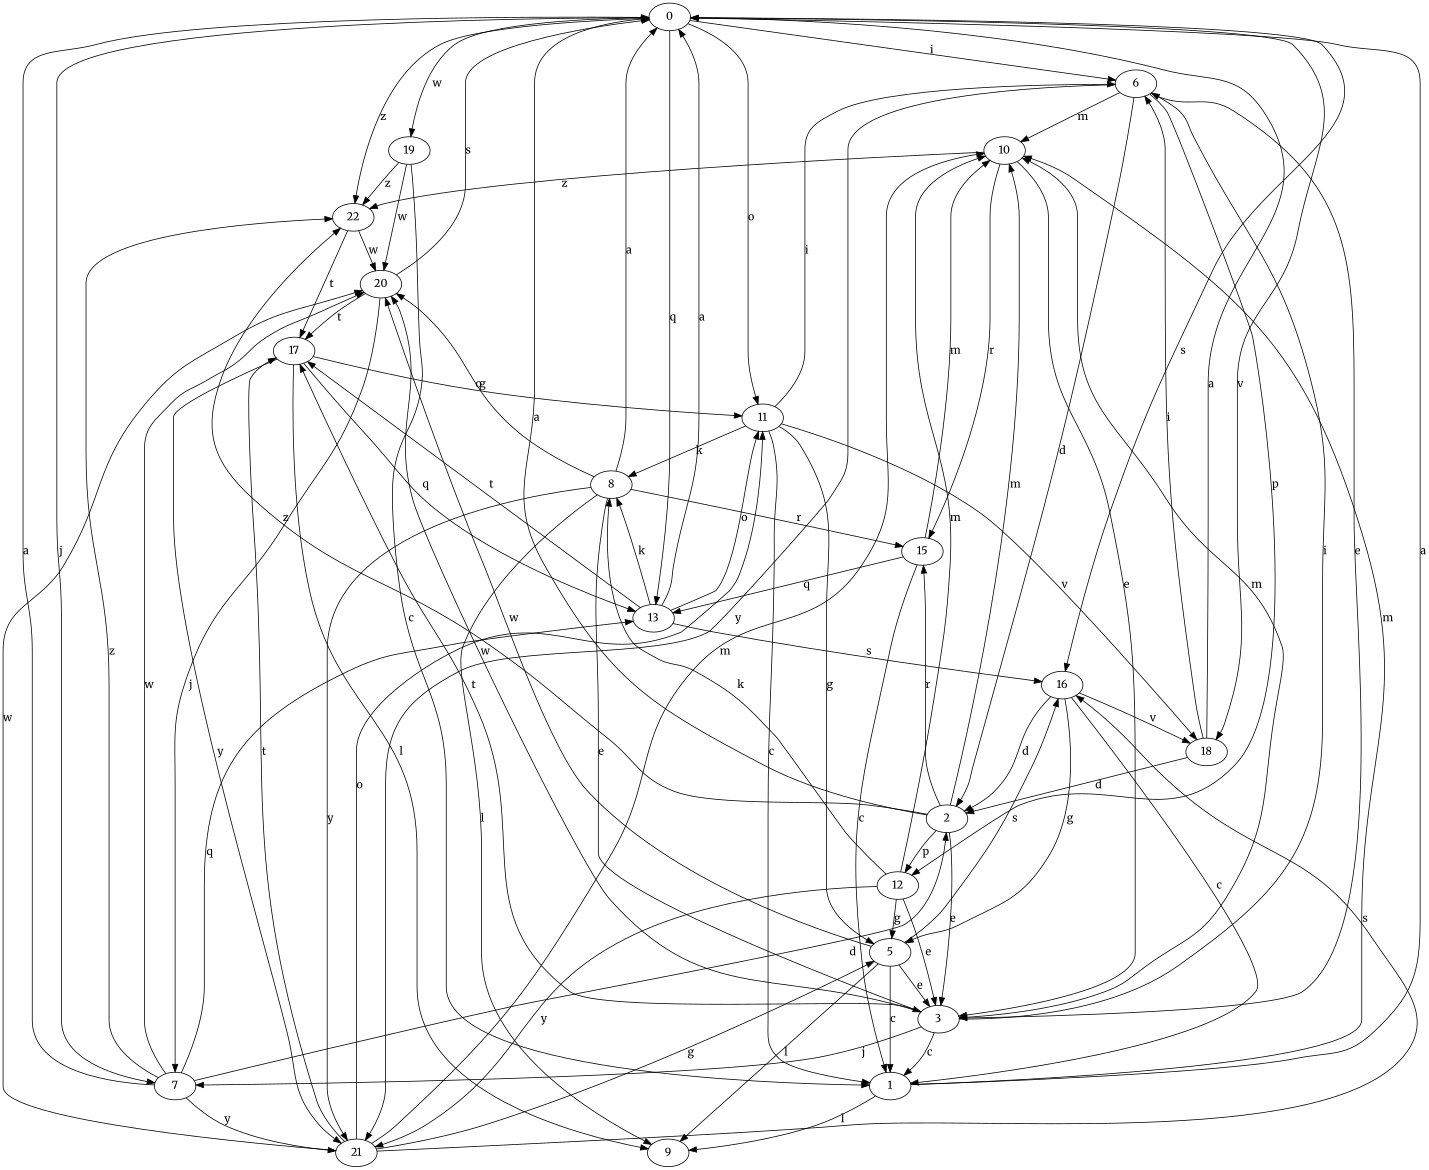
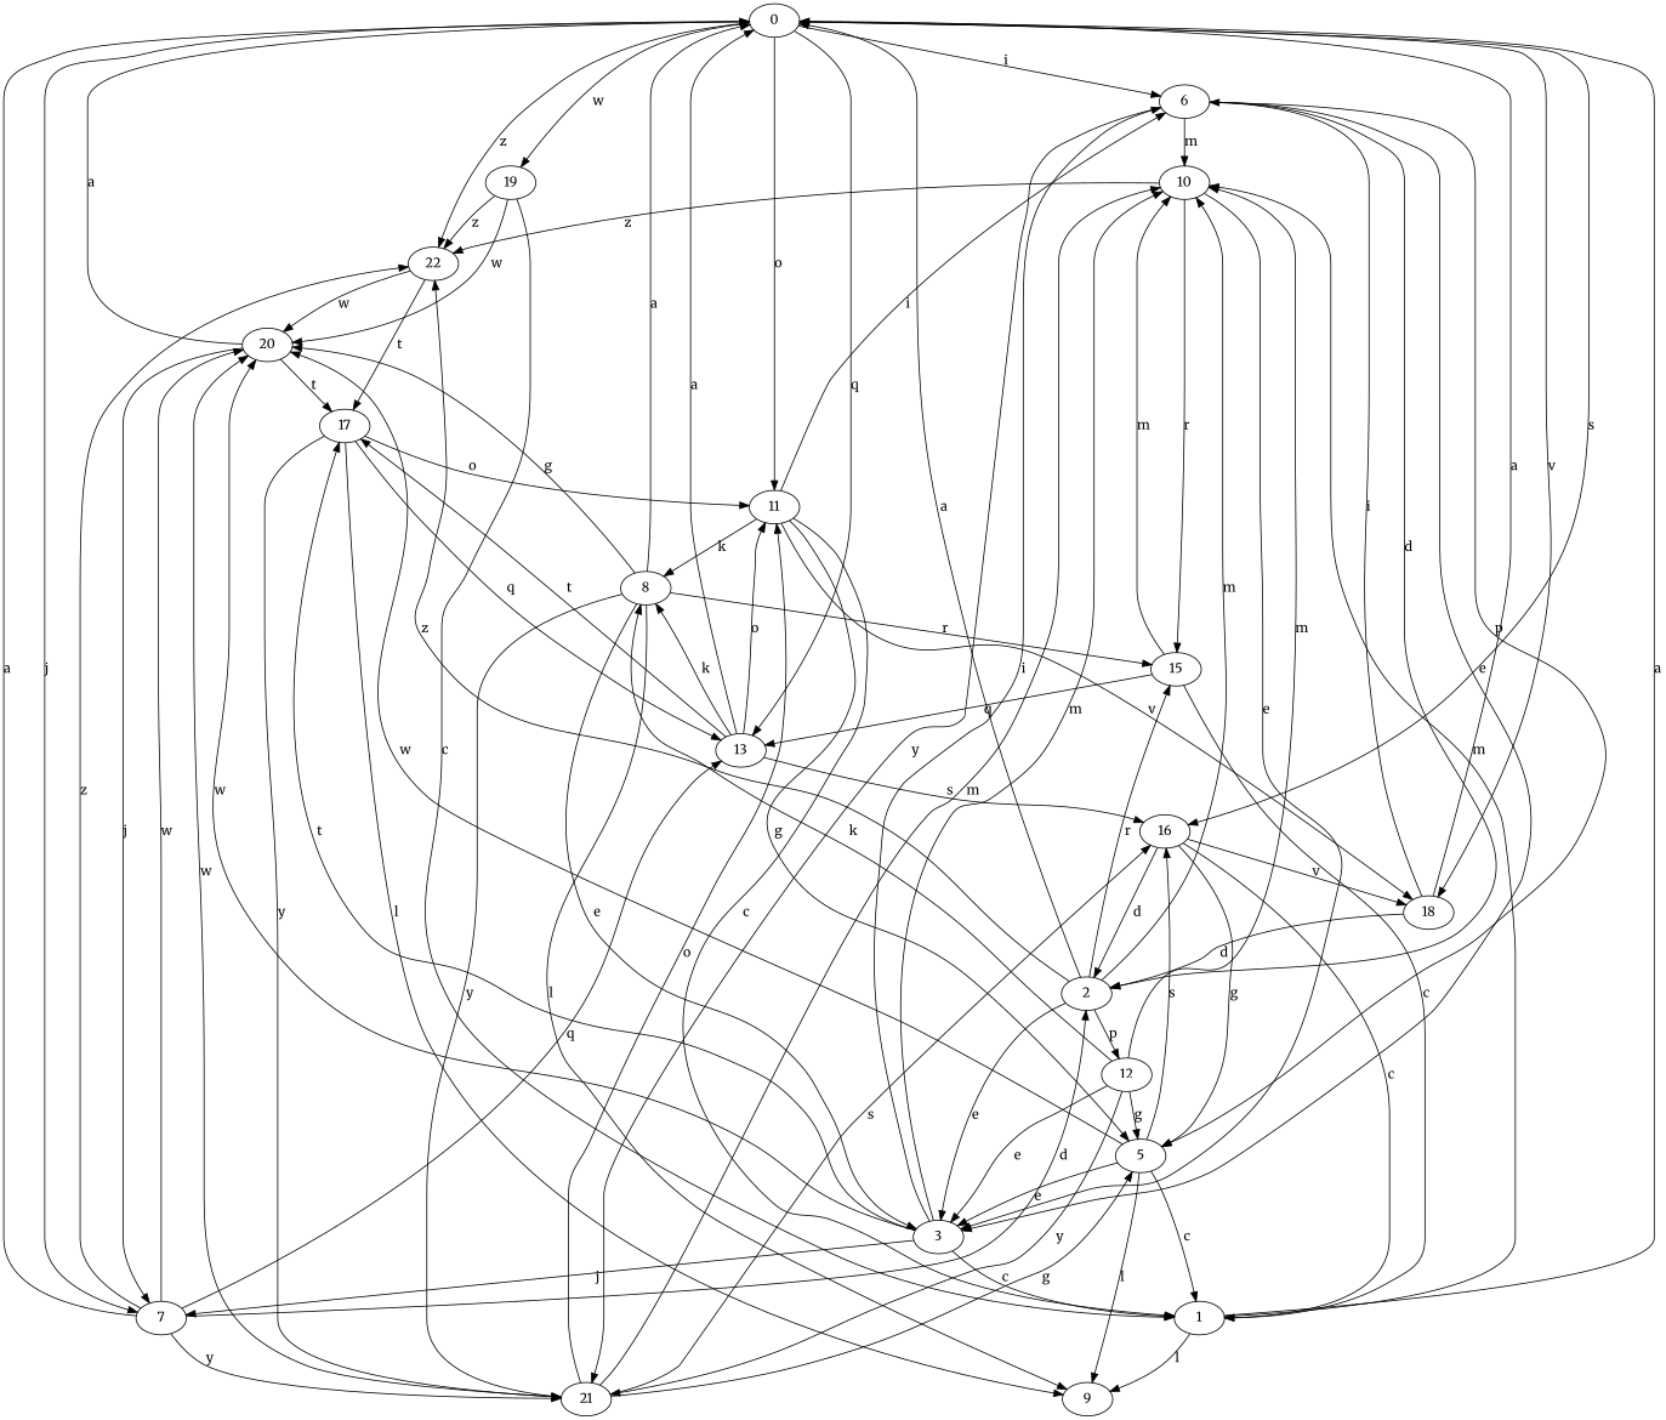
  strict digraph {
    fontname=Merriweather
    node [fontname=Merriweather]
    edge [fontname=Merriweather]
    0
    6
    7
    11
    13
    16
    18
    19
    22
    10
    2
    3
    12
    21
    20
    1
    5
    8
    17
    9
    15
    0 -> 6 [label=i]
    0 -> 7 [label=j]
    0 -> 11 [label=o]
    0 -> 13 [label=q]
    0 -> 16 [label=s]
    0 -> 18 [label=v]
    0 -> 19 [label=w]
    0 -> 22 [label=z]
    6 -> 10 [label=m]
    6 -> 2 [label=d]
    6 -> 3 [label=e]
-   6 -> 12 [label=p]
+   6 -> 5 [label=p]
    6 -> 21 [label=y]
    7 -> 0 [label=a]
    7 -> 13 [label=q]
    7 -> 22 [label=z]
    7 -> 2 [label=d]
    7 -> 21 [label=y]
    7 -> 20 [label=w]
    11 -> 6 [label=i]
    11 -> 18 [label=v]
    11 -> 1 [label=c]
    11 -> 5 [label=g]
    11 -> 8 [label=k]
    13 -> 0 [label=a]
    13 -> 11 [label=o]
    13 -> 16 [label=s]
    13 -> 8 [label=k]
    13 -> 17 [label=t]
    16 -> 18 [label=v]
    16 -> 2 [label=d]
    16 -> 1 [label=c]
    16 -> 5 [label=g]
    18 -> 0 [label=a]
    18 -> 6 [label=i]
    18 -> 2 [label=d]
    19 -> 22 [label=z]
    19 -> 20 [label=w]
    19 -> 1 [label=c]
    22 -> 20 [label=w]
    22 -> 17 [label=t]
    10 -> 22 [label=z]
    10 -> 3 [label=e]
    10 -> 15 [label=r]
    2 -> 0 [label=a]
    2 -> 22 [label=z]
    2 -> 10 [label=m]
    2 -> 3 [label=e]
    2 -> 12 [label=p]
    2 -> 15 [label=r]
    3 -> 6 [label=i]
    3 -> 7 [label=j]
    3 -> 10 [label=m]
    3 -> 20 [label=w]
    3 -> 1 [label=c]
    3 -> 17 [label=t]
    12 -> 10 [label=m]
    12 -> 3 [label=e]
    12 -> 21 [label=y]
    12 -> 5 [label=g]
    12 -> 8 [label=k]
    21 -> 11 [label=o]
    21 -> 16 [label=s]
    21 -> 10 [label=m]
    21 -> 20 [label=w]
    21 -> 5 [label=g]
-   21 -> 17 [label=t]
-   20 -> 0 [label=s]
+   20 -> 0 [label=a]
    20 -> 7 [label=j]
    20 -> 17 [label=t]
    1 -> 0 [label=a]
    1 -> 10 [label=m]
    1 -> 9 [label=l]
    5 -> 16 [label=s]
    5 -> 3 [label=e]
    5 -> 20 [label=w]
    5 -> 1 [label=c]
    5 -> 9 [label=l]
    8 -> 0 [label=a]
    8 -> 3 [label=e]
    8 -> 21 [label=y]
    8 -> 20 [label=g]
    8 -> 9 [label=l]
    8 -> 15 [label=r]
    17 -> 11 [label=o]
    17 -> 13 [label=q]
    17 -> 21 [label=y]
    17 -> 9 [label=l]
    15 -> 13 [label=q]
    15 -> 10 [label=m]
    15 -> 1 [label=c]
  }
